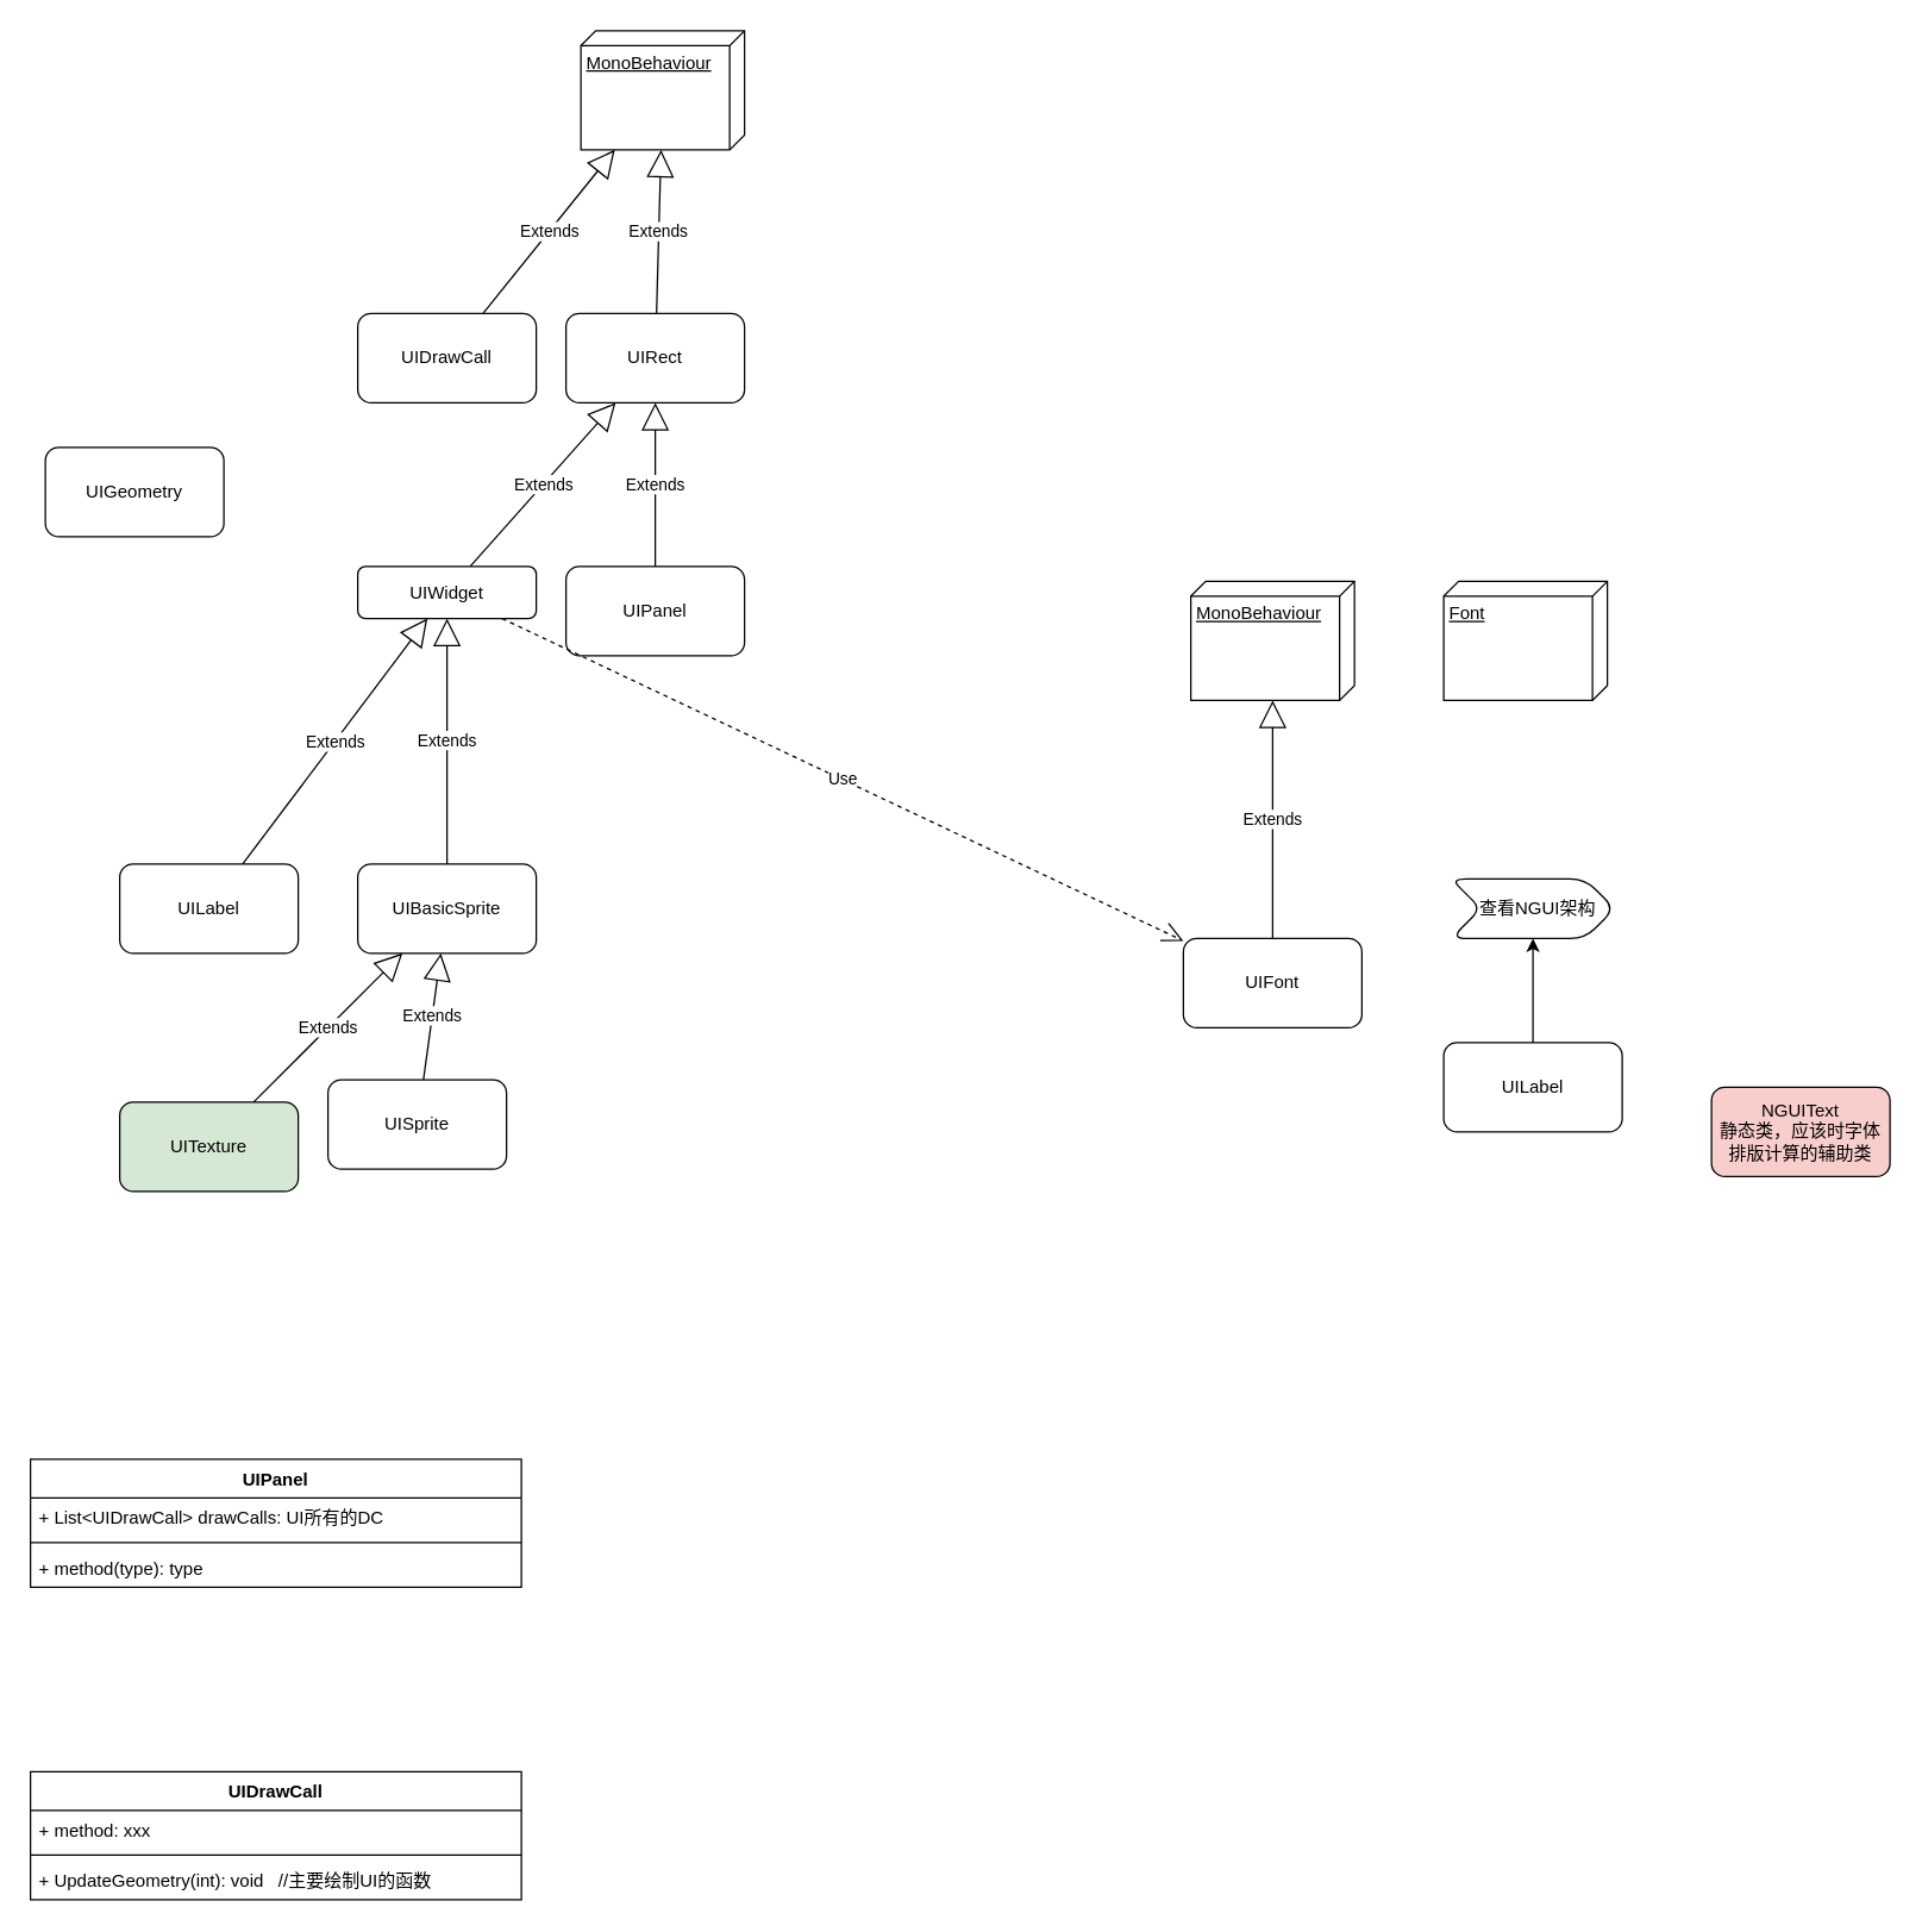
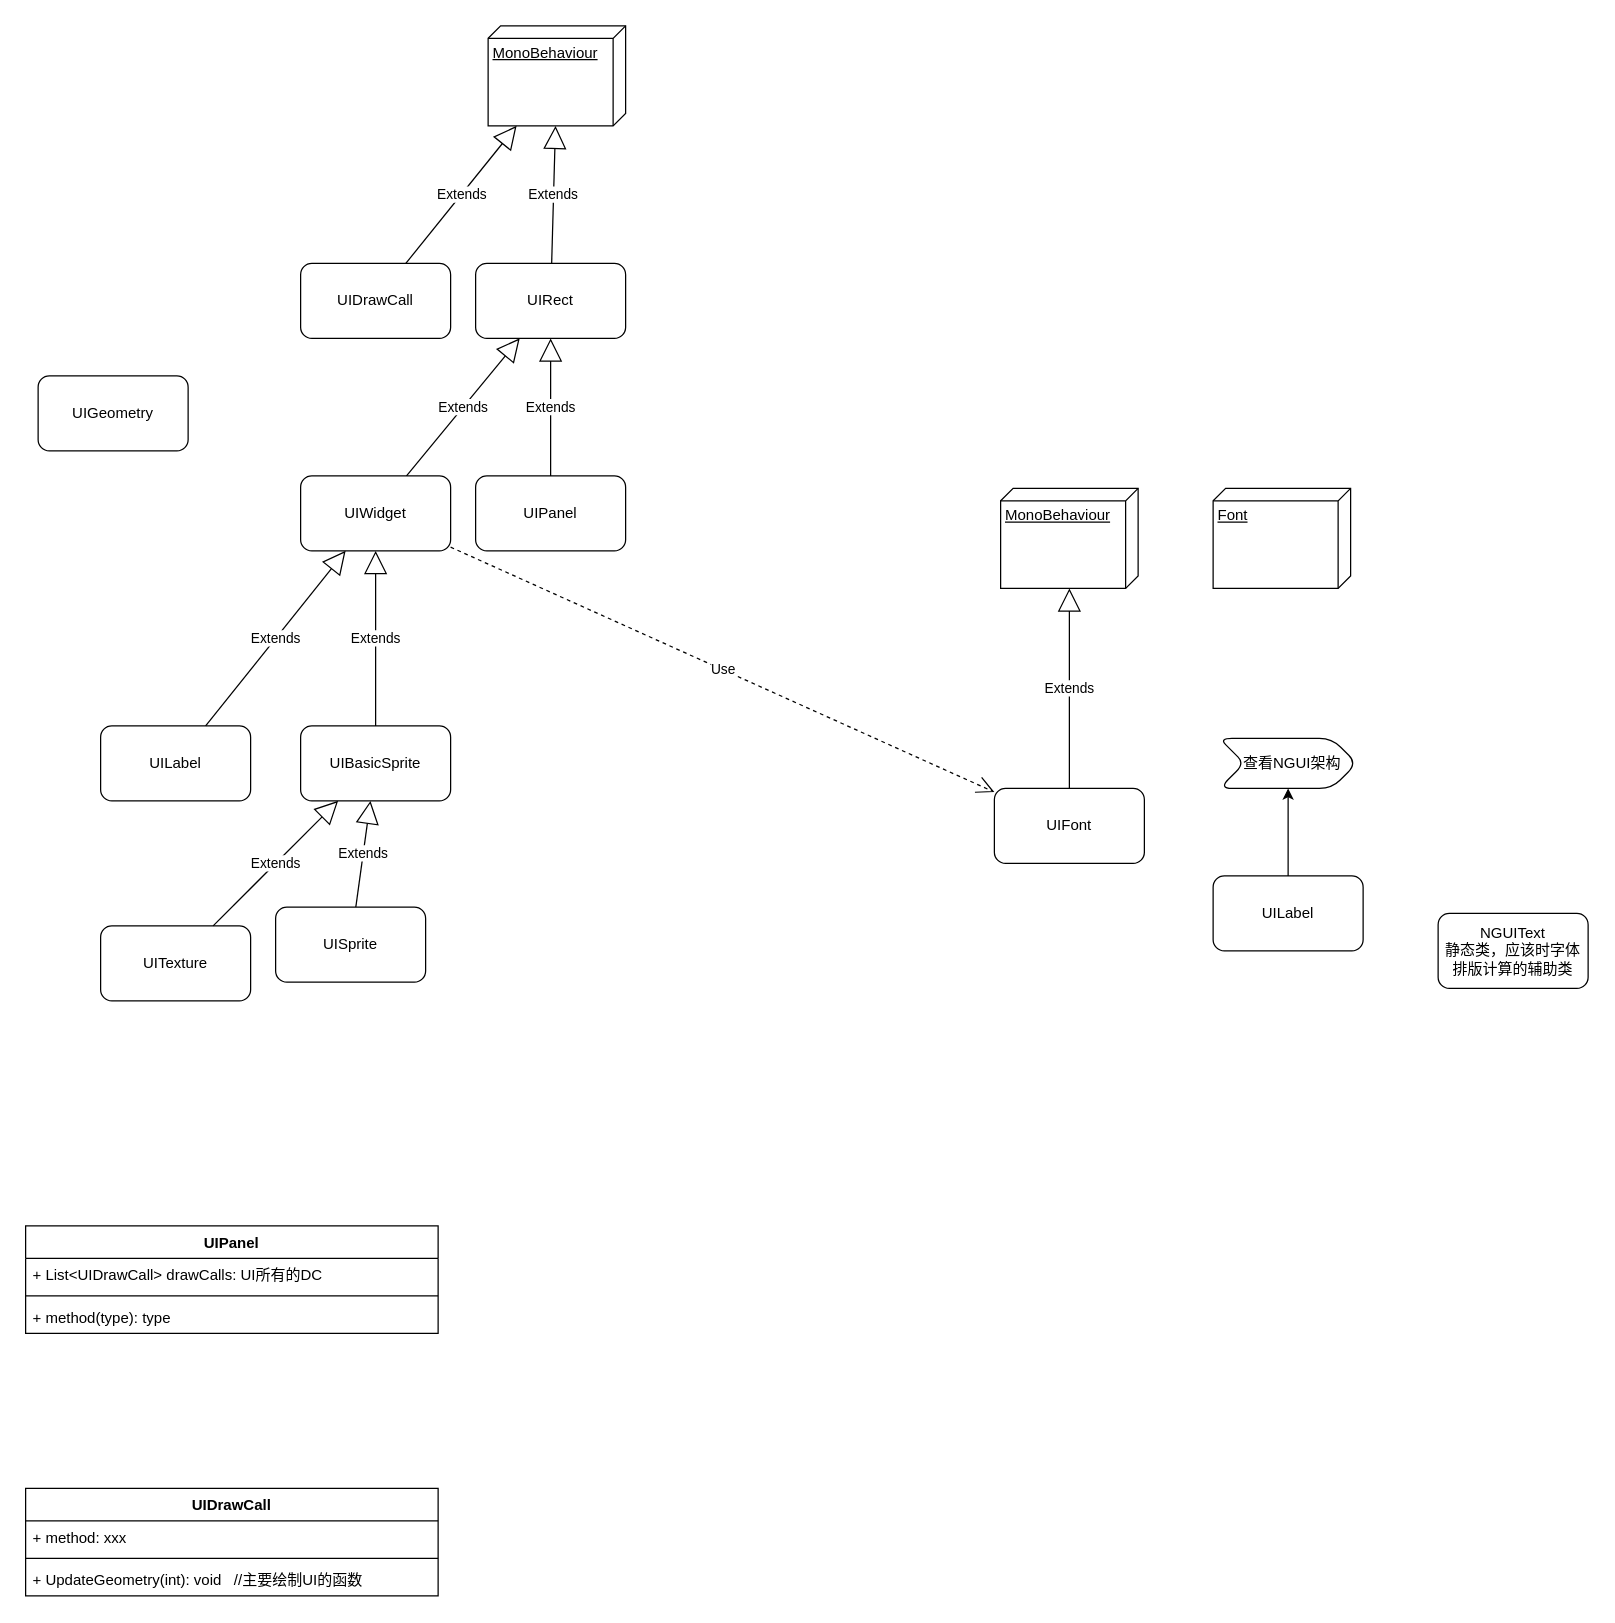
  <mxCell id="0" />
  <mxCell id="1" parent="0" />
  <mxCell id="2" value="UIPanel" style="rounded=1;whiteSpace=wrap;html=1;" parent="1" vertex="1"><mxGeometry x="380" y="380" width="120" height="60" as="geometry" /></mxCell>
  <mxCell id="3" value="UIRect" style="rounded=1;whiteSpace=wrap;html=1;" parent="1" vertex="1"><mxGeometry x="380" y="210" width="120" height="60" as="geometry" /></mxCell>
  <mxCell id="4" value="Extends" style="endArrow=block;endSize=16;endFill=0;html=1;" parent="1" source="2" target="3" edge="1"><mxGeometry width="160" relative="1" as="geometry"><mxPoint x="120" y="390" as="sourcePoint" /><mxPoint x="280" y="390" as="targetPoint" /></mxGeometry></mxCell>
  <mxCell id="5" value="MonoBehaviour" style="verticalAlign=top;align=left;spacingTop=8;spacingLeft=2;spacingRight=12;shape=cube;size=10;direction=south;fontStyle=4;html=1;" parent="1" vertex="1"><mxGeometry x="390" y="20" width="110" height="80" as="geometry" /></mxCell>
  <mxCell id="6" value="Extends" style="endArrow=block;endSize=16;endFill=0;html=1;" parent="1" source="3" target="5" edge="1"><mxGeometry width="160" relative="1" as="geometry"><mxPoint x="344.375" y="380" as="sourcePoint" /><mxPoint x="425.625" y="280" as="targetPoint" /></mxGeometry></mxCell>
  <mxCell id="7" value="UIDrawCall" style="rounded=1;whiteSpace=wrap;html=1;" parent="1" vertex="1"><mxGeometry x="240" y="210" width="120" height="60" as="geometry" /></mxCell>
  <mxCell id="8" value="Extends" style="endArrow=block;endSize=16;endFill=0;html=1;" parent="1" source="7" target="5" edge="1"><mxGeometry width="160" relative="1" as="geometry"><mxPoint x="437.5" y="220" as="sourcePoint" /><mxPoint x="391.667" y="110" as="targetPoint" /></mxGeometry></mxCell>
  <mxCell id="9" value="Extends" style="endArrow=block;endSize=16;endFill=0;html=1;" parent="1" source="10" target="3" edge="1"><mxGeometry width="160" relative="1" as="geometry"><mxPoint x="260" y="390" as="sourcePoint" /><mxPoint x="580" y="270" as="targetPoint" /></mxGeometry></mxCell>
- <mxCell id="10" value="UIWidget" style="rounded=1;whiteSpace=wrap;html=1;" parent="1" vertex="1"><mxGeometry x="240" y="380" width="120" height="35" as="geometry" /></mxCell>
+ <mxCell id="10" value="UIWidget" style="rounded=1;whiteSpace=wrap;html=1;" parent="1" vertex="1"><mxGeometry x="240" y="380" width="120" height="60" as="geometry" /></mxCell>
  <mxCell id="11" value="UIGeometry" style="rounded=1;whiteSpace=wrap;html=1;" parent="1" vertex="1"><mxGeometry x="30" y="300" width="120" height="60" as="geometry" /></mxCell>
  <mxCell id="12" value="Use" style="endArrow=open;endSize=12;dashed=1;html=1;" parent="1" source="10" target="29" edge="1"><mxGeometry width="160" relative="1" as="geometry"><mxPoint x="210" y="230" as="sourcePoint" /><mxPoint x="370" y="230" as="targetPoint" /></mxGeometry></mxCell>
  <mxCell id="13" value="Extends" style="endArrow=block;endSize=16;endFill=0;html=1;" parent="1" source="14" target="16" edge="1"><mxGeometry width="160" relative="1" as="geometry"><mxPoint x="-20" y="750" as="sourcePoint" /><mxPoint x="247.5" y="680" as="targetPoint" /></mxGeometry></mxCell>
  <mxCell id="14" value="UISprite" style="rounded=1;whiteSpace=wrap;html=1;" parent="1" vertex="1"><mxGeometry x="220" y="725" width="120" height="60" as="geometry" /></mxCell>
  <mxCell id="15" value="Extends" style="endArrow=block;endSize=16;endFill=0;html=1;" parent="1" source="16" target="10" edge="1"><mxGeometry width="160" relative="1" as="geometry"><mxPoint x="-20" y="590" as="sourcePoint" /><mxPoint x="300" y="470" as="targetPoint" /></mxGeometry></mxCell>
  <mxCell id="16" value="UIBasicSprite" style="rounded=1;whiteSpace=wrap;html=1;" parent="1" vertex="1"><mxGeometry x="240" y="580" width="120" height="60" as="geometry" /></mxCell>
- <mxCell id="17" value="UITexture" style="rounded=1;whiteSpace=wrap;html=1;fillColor=#d5e8d4;" parent="1" vertex="1"><mxGeometry x="80" y="740" width="120" height="60" as="geometry" /></mxCell>
+ <mxCell id="17" value="UITexture" style="rounded=1;whiteSpace=wrap;html=1;" parent="1" vertex="1"><mxGeometry x="80" y="740" width="120" height="60" as="geometry" /></mxCell>
  <mxCell id="18" value="Extends" style="endArrow=block;endSize=16;endFill=0;html=1;" parent="1" source="17" target="16" edge="1"><mxGeometry width="160" relative="1" as="geometry"><mxPoint x="140" y="760" as="sourcePoint" /><mxPoint x="460" y="650" as="targetPoint" /></mxGeometry></mxCell>
  <mxCell id="19" value="UILabel" style="rounded=1;whiteSpace=wrap;html=1;" parent="1" vertex="1"><mxGeometry x="80" y="580" width="120" height="60" as="geometry" /></mxCell>
  <mxCell id="20" value="Extends" style="endArrow=block;endSize=16;endFill=0;html=1;" parent="1" source="19" target="10" edge="1"><mxGeometry width="160" relative="1" as="geometry"><mxPoint x="130" y="590" as="sourcePoint" /><mxPoint x="450" y="440" as="targetPoint" /></mxGeometry></mxCell>
  <mxCell id="21" value="UIPanel" style="swimlane;fontStyle=1;align=center;verticalAlign=top;childLayout=stackLayout;horizontal=1;startSize=26;horizontalStack=0;resizeParent=1;resizeParentMax=0;resizeLast=0;collapsible=1;marginBottom=0;" parent="1" vertex="1"><mxGeometry x="20" y="980" width="330" height="86" as="geometry" /></mxCell>
  <mxCell id="22" value="+ List&lt;UIDrawCall&gt; drawCalls: UI所有的DC" style="text;strokeColor=none;fillColor=none;align=left;verticalAlign=top;spacingLeft=4;spacingRight=4;overflow=hidden;rotatable=0;points=[[0,0.5],[1,0.5]];portConstraint=eastwest;" parent="21" vertex="1"><mxGeometry y="26" width="330" height="26" as="geometry" /></mxCell>
  <mxCell id="23" value="" style="line;strokeWidth=1;fillColor=none;align=left;verticalAlign=middle;spacingTop=-1;spacingLeft=3;spacingRight=3;rotatable=0;labelPosition=right;points=[];portConstraint=eastwest;" parent="21" vertex="1"><mxGeometry y="52" width="330" height="8" as="geometry" /></mxCell>
  <mxCell id="24" value="+ method(type): type" style="text;strokeColor=none;fillColor=none;align=left;verticalAlign=top;spacingLeft=4;spacingRight=4;overflow=hidden;rotatable=0;points=[[0,0.5],[1,0.5]];portConstraint=eastwest;" parent="21" vertex="1"><mxGeometry y="60" width="330" height="26" as="geometry" /></mxCell>
  <mxCell id="25" value="UIDrawCall" style="swimlane;fontStyle=1;align=center;verticalAlign=top;childLayout=stackLayout;horizontal=1;startSize=26;horizontalStack=0;resizeParent=1;resizeParentMax=0;resizeLast=0;collapsible=1;marginBottom=0;" parent="1" vertex="1"><mxGeometry x="20" y="1190" width="330" height="86" as="geometry" /></mxCell>
  <mxCell id="26" value="+ method: xxx" style="text;strokeColor=none;fillColor=none;align=left;verticalAlign=top;spacingLeft=4;spacingRight=4;overflow=hidden;rotatable=0;points=[[0,0.5],[1,0.5]];portConstraint=eastwest;" parent="25" vertex="1"><mxGeometry y="26" width="330" height="26" as="geometry" /></mxCell>
  <mxCell id="27" value="" style="line;strokeWidth=1;fillColor=none;align=left;verticalAlign=middle;spacingTop=-1;spacingLeft=3;spacingRight=3;rotatable=0;labelPosition=right;points=[];portConstraint=eastwest;" parent="25" vertex="1"><mxGeometry y="52" width="330" height="8" as="geometry" /></mxCell>
  <mxCell id="28" value="+ UpdateGeometry(int): void   //主要绘制UI的函数" style="text;strokeColor=none;fillColor=none;align=left;verticalAlign=top;spacingLeft=4;spacingRight=4;overflow=hidden;rotatable=0;points=[[0,0.5],[1,0.5]];portConstraint=eastwest;" parent="25" vertex="1"><mxGeometry y="60" width="330" height="26" as="geometry" /></mxCell>
  <mxCell id="29" value="UIFont" style="rounded=1;whiteSpace=wrap;html=1;" parent="1" vertex="1"><mxGeometry x="795" y="630" width="120" height="60" as="geometry" /></mxCell>
  <mxCell id="30" value="MonoBehaviour" style="verticalAlign=top;align=left;spacingTop=8;spacingLeft=2;spacingRight=12;shape=cube;size=10;direction=south;fontStyle=4;html=1;" parent="1" vertex="1"><mxGeometry x="800" y="390" width="110" height="80" as="geometry" /></mxCell>
  <mxCell id="31" value="Extends" style="endArrow=block;endSize=16;endFill=0;html=1;" parent="1" source="29" target="30" edge="1"><mxGeometry width="160" relative="1" as="geometry"><mxPoint x="450" y="390" as="sourcePoint" /><mxPoint x="850" y="520" as="targetPoint" /></mxGeometry></mxCell>
  <mxCell id="32" value="Font" style="verticalAlign=top;align=left;spacingTop=8;spacingLeft=2;spacingRight=12;shape=cube;size=10;direction=south;fontStyle=4;html=1;" parent="1" vertex="1"><mxGeometry x="970" y="390" width="110" height="80" as="geometry" /></mxCell>
- <mxCell id="33" value="NGUIText&lt;br&gt;静态类，应该时字体排版计算的辅助类" style="rounded=1;whiteSpace=wrap;html=1;fillColor=#f8cecc;" parent="1" vertex="1"><mxGeometry x="1150" y="730" width="120" height="60" as="geometry" /></mxCell>
+ <mxCell id="33" value="NGUIText&lt;br&gt;静态类，应该时字体排版计算的辅助类" style="rounded=1;whiteSpace=wrap;html=1;" parent="1" vertex="1"><mxGeometry x="1150" y="730" width="120" height="60" as="geometry" /></mxCell>
  <mxCell id="34" value="" style="edgeStyle=orthogonalEdgeStyle;rounded=0;orthogonalLoop=1;jettySize=auto;html=1;" parent="1" source="35" target="36" edge="1"><mxGeometry relative="1" as="geometry" /></mxCell>
  <mxCell id="35" value="UILabel" style="rounded=1;whiteSpace=wrap;html=1;" parent="1" vertex="1"><mxGeometry x="970" y="700" width="120" height="60" as="geometry" /></mxCell>
  <mxCell id="36" value="&amp;nbsp; 查看NGUI架构" style="shape=step;perimeter=stepPerimeter;whiteSpace=wrap;html=1;fixedSize=1;rounded=1;" parent="1" vertex="1"><mxGeometry x="975" y="590" width="110" height="40" as="geometry" /></mxCell>
